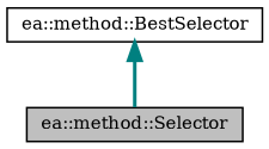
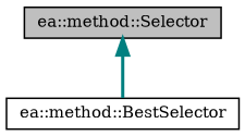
  digraph {
    fontname="DejaVu Serif"
    node [color=black fontname="DejaVu Serif" fontsize=10 shape=record style=filled]
    n1 [fillcolor=grey75 fontcolor=black height=0.2 label="ea::method::Selector" width=0.4]
    n2 [fillcolor=white height=0.2 label="ea::method::BestSelector" width=0.4]
-   n2 -> n1 [color=teal dir=back fontname="DejaVu Serif" fontsize=10 labelfontname=Helvetica labelfontsize=10 style=bold]
+   n1 -> n2 [color=teal dir=back fontname="DejaVu Serif" fontsize=10 labelfontname=Helvetica labelfontsize=10 style=bold]
  }
